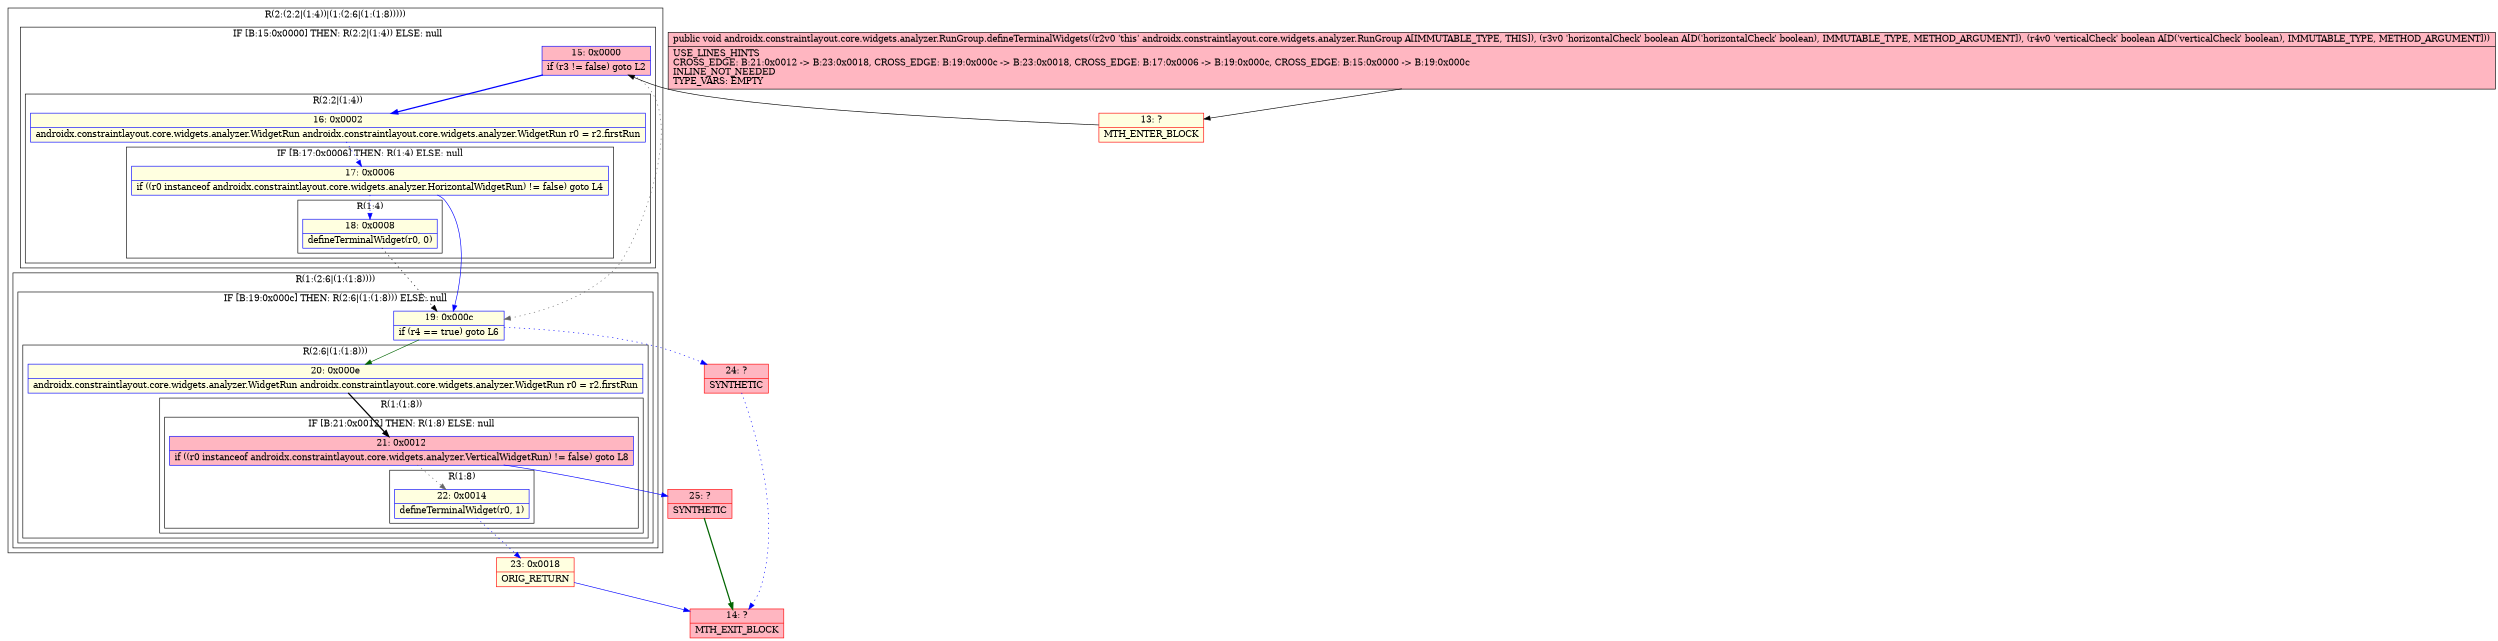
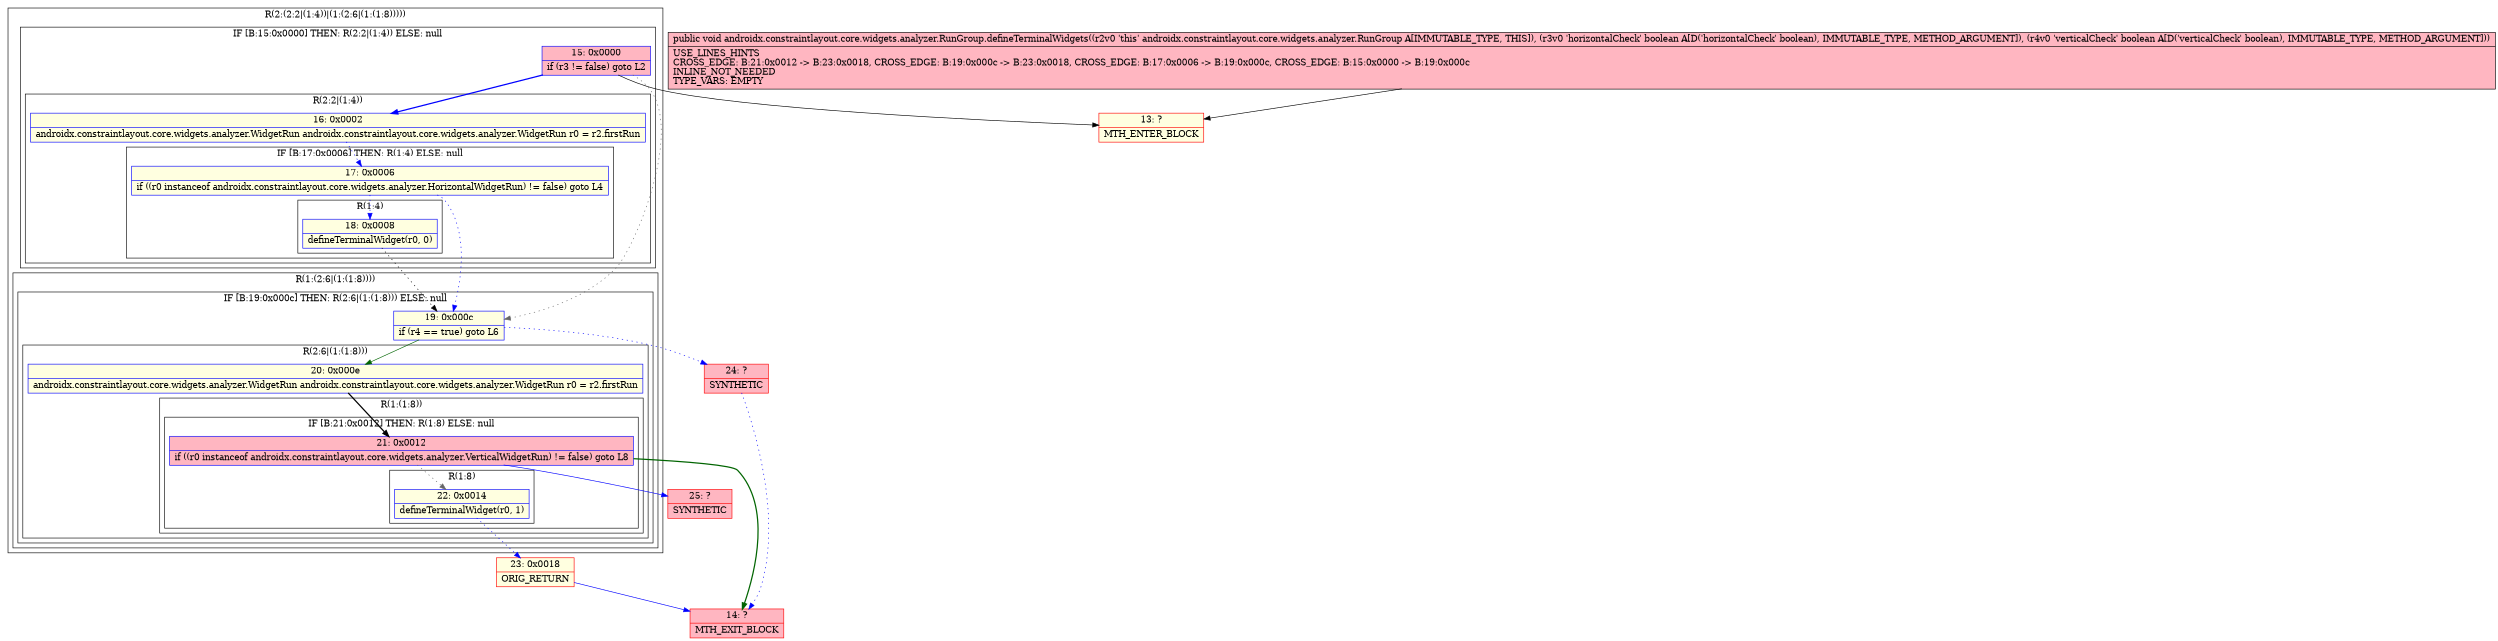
  digraph {
    fontname="DejaVu Serif"
    node [color=blue fillcolor=lightyellow fontname="DejaVu Serif" shape=record style=filled]
    edge [color=blue fontname="DejaVu Serif" style=dotted]
    n1 [label="{18\:\ 0x0008|defineTerminalWidget(r0, 0)\l}"]
    n2 [label="{17\:\ 0x0006|if ((r0 instanceof androidx.constraintlayout.core.widgets.analyzer.HorizontalWidgetRun) != false) goto L4\l}"]
    n3 [label="{16\:\ 0x0002|androidx.constraintlayout.core.widgets.analyzer.WidgetRun androidx.constraintlayout.core.widgets.analyzer.WidgetRun r0 = r2.firstRun\l}"]
    n4 [fillcolor=lightpink label="{15\:\ 0x0000|if (r3 != false) goto L2\l}"]
    n5 [label="{22\:\ 0x0014|defineTerminalWidget(r0, 1)\l}"]
    n6 [fillcolor=lightpink label="{21\:\ 0x0012|if ((r0 instanceof androidx.constraintlayout.core.widgets.analyzer.VerticalWidgetRun) != false) goto L8\l}"]
    n7 [label="{20\:\ 0x000e|androidx.constraintlayout.core.widgets.analyzer.WidgetRun androidx.constraintlayout.core.widgets.analyzer.WidgetRun r0 = r2.firstRun\l}"]
    n8 [label="{19\:\ 0x000c|if (r4 == true) goto L6\l}"]
    n9 [color=red label="{23\:\ 0x0018|ORIG_RETURN\l}"]
    n10 [color=red fillcolor=lightpink label="{25\:\ ?|SYNTHETIC\l}"]
    n11 [color=red fillcolor=lightpink label="{24\:\ ?|SYNTHETIC\l}"]
    n12 [color=red fillcolor=lightpink label="{14\:\ ?|MTH_EXIT_BLOCK\l}"]
    n13 [color=red label="{13\:\ ?|MTH_ENTER_BLOCK\l}"]
    n14 [fillcolor=lightpink label="{public void androidx.constraintlayout.core.widgets.analyzer.RunGroup.defineTerminalWidgets((r2v0 'this' androidx.constraintlayout.core.widgets.analyzer.RunGroup A[IMMUTABLE_TYPE, THIS]), (r3v0 'horizontalCheck' boolean A[D('horizontalCheck' boolean), IMMUTABLE_TYPE, METHOD_ARGUMENT]), (r4v0 'verticalCheck' boolean A[D('verticalCheck' boolean), IMMUTABLE_TYPE, METHOD_ARGUMENT]))  | USE_LINES_HINTS\lCROSS_EDGE: B:21:0x0012 \-\> B:23:0x0018, CROSS_EDGE: B:19:0x000c \-\> B:23:0x0018, CROSS_EDGE: B:17:0x0006 \-\> B:19:0x000c, CROSS_EDGE: B:15:0x0000 \-\> B:19:0x000c\lINLINE_NOT_NEEDED\lTYPE_VARS: EMPTY\l}" color=""]
    subgraph cluster_1 {
      label="R(2:(2:2|(1:4))|(1:(2:6|(1:(1:8)))))"
      subgraph cluster_2 {
        label="IF [B:15:0x0000] THEN: R(2:2|(1:4)) ELSE: null"
        n4
        subgraph cluster_3 {
          label="R(2:2|(1:4))"
          n3
          subgraph cluster_4 {
            label="IF [B:17:0x0006] THEN: R(1:4) ELSE: null"
            n2
            subgraph cluster_5 {
              label="R(1:4)"
              n1
            }
          }
        }
      }
      subgraph cluster_6 {
        label="R(1:(2:6|(1:(1:8))))"
        subgraph cluster_7 {
          label="IF [B:19:0x000c] THEN: R(2:6|(1:(1:8))) ELSE: null"
          n8
          subgraph cluster_8 {
            label="R(2:6|(1:(1:8)))"
            n7
            subgraph cluster_9 {
              label="R(1:(1:8))"
              subgraph cluster_10 {
                label="IF [B:21:0x0012] THEN: R(1:8) ELSE: null"
                n6
                subgraph cluster_11 {
                  label="R(1:8)"
                  n5
                }
              }
            }
          }
        }
      }
    }
    n1 -> n8 [color=black]
    n2 -> n1
-   n2 -> n8 [style=solid]
+   n2 -> n8
    n3 -> n2
    n4 -> n3 [style=bold]
    n4 -> n8 [color=gray40]
    n5 -> n9
    n6 -> n5 [color=gray40]
    n6 -> n10 [style=solid]
    n7 -> n6 [color=black style=bold]
    n8 -> n7 [color=darkgreen style=solid]
    n8 -> n11
    n9 -> n12 [style=solid]
-   n10 -> n12 [color=darkgreen style=bold]
+   n6 -> n12 [color=darkgreen style=bold]
    n11 -> n12
-   n13 -> n4 [color=black style=solid]
+   n4 -> n13 [color=black style=solid]
    n14 -> n13 [color=black style=solid]
  }
